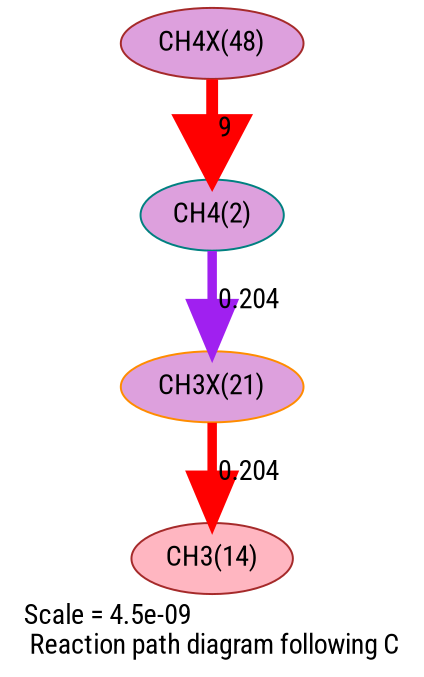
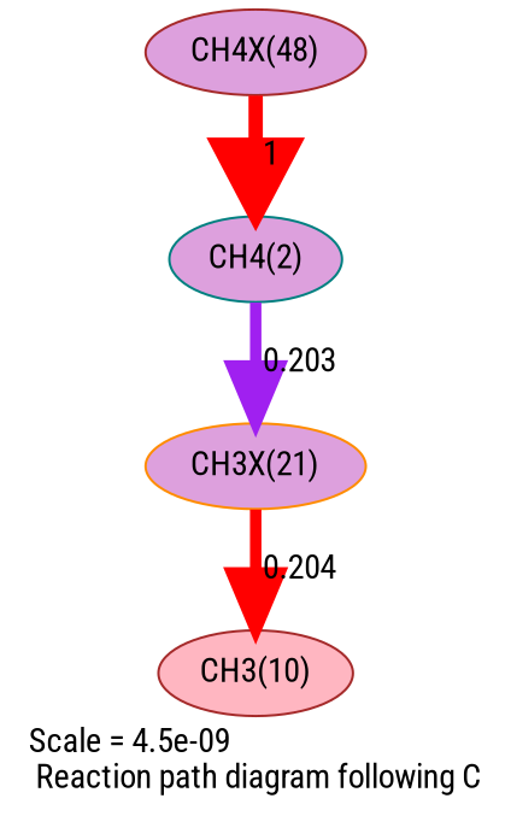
  digraph {
    fontname="Roboto Condensed"
    label="Scale = 4.5e-09\l Reaction path diagram following C"
    node [color=brown fillcolor=plum fontname="Roboto Condensed" style=filled]
    edge [arrowsize=2.4 color=red fontname="Roboto Condensed"]
    n1 [label="CH4X(48)"]
    n2 [color=teal label="CH4(2)"]
    n3 [color=darkorange label="CH3X(21)"]
-   n4 [fillcolor=lightpink label="CH3(14)"]
-   n1 -> n2 [arrowsize=3 label=" 9" penwidth=6]
-   n2 -> n3 [color=purple label=" 0.204" penwidth=4.79]
+   n4 [fillcolor=lightpink label="CH3(10)"]
+   n1 -> n2 [arrowsize=3 label=" 1" penwidth=6]
+   n2 -> n3 [color=purple label=" 0.203" penwidth=4.79]
    n3 -> n4 [label=" 0.204" penwidth=4.8]
  }
